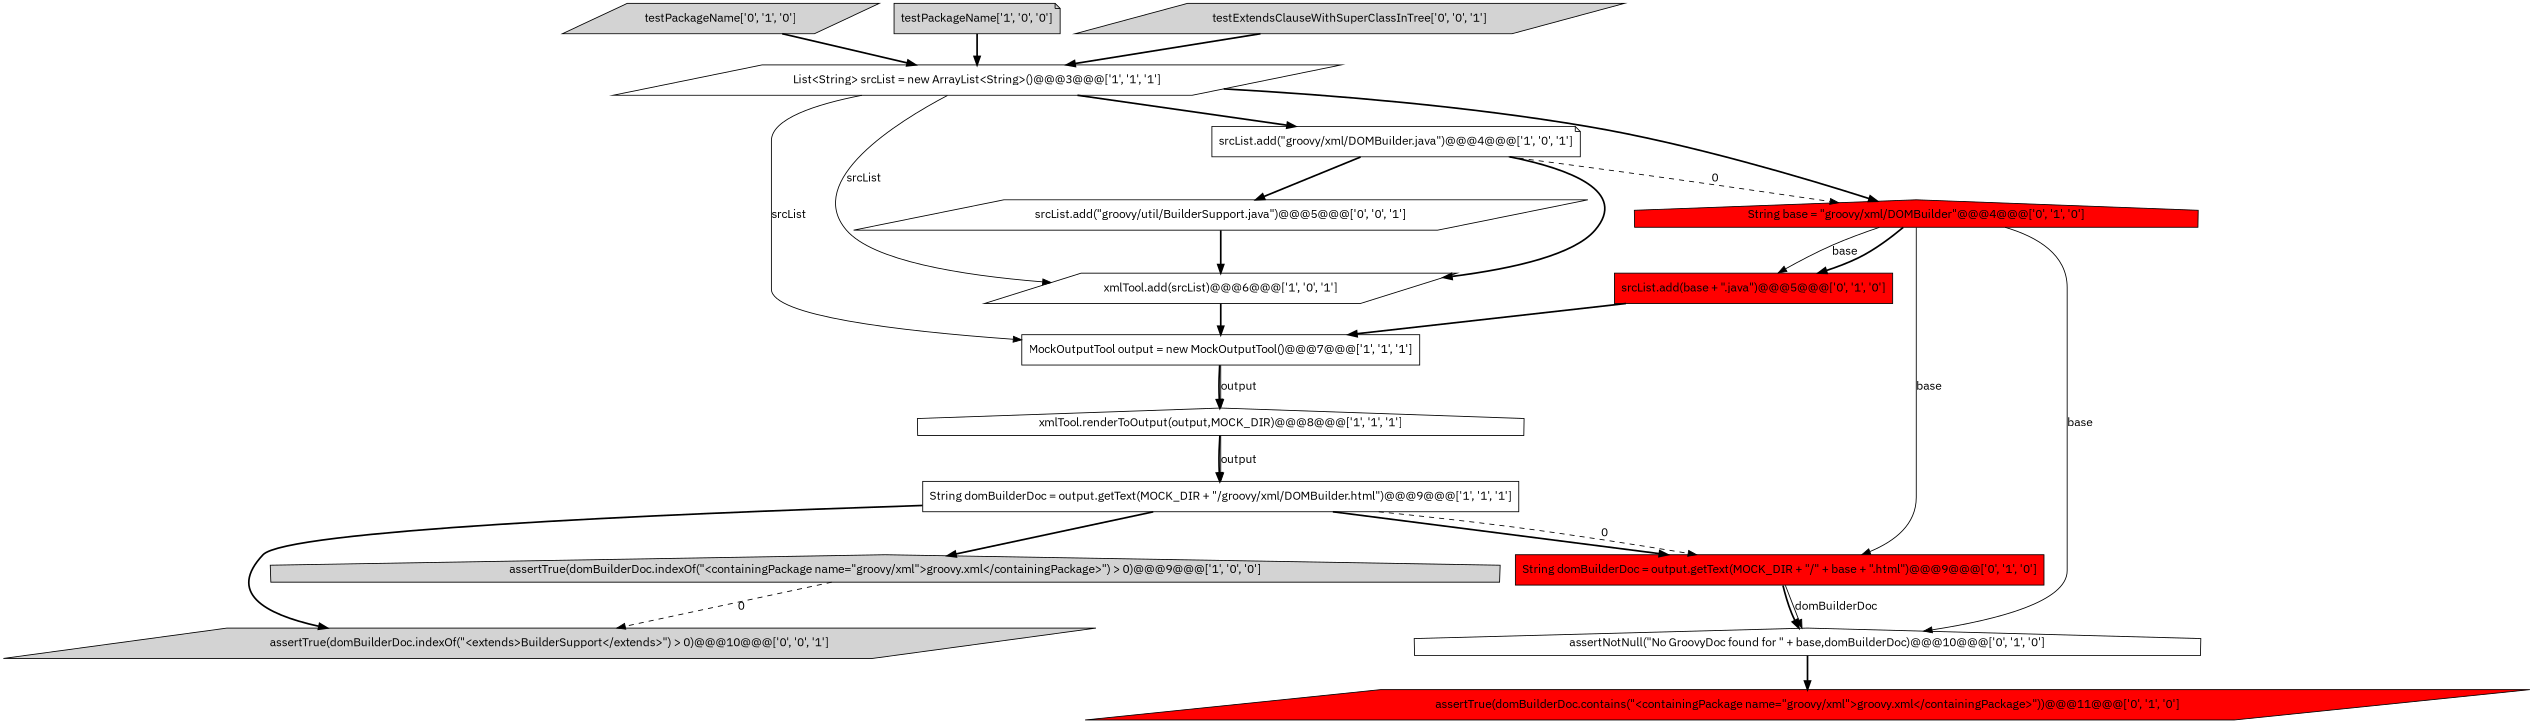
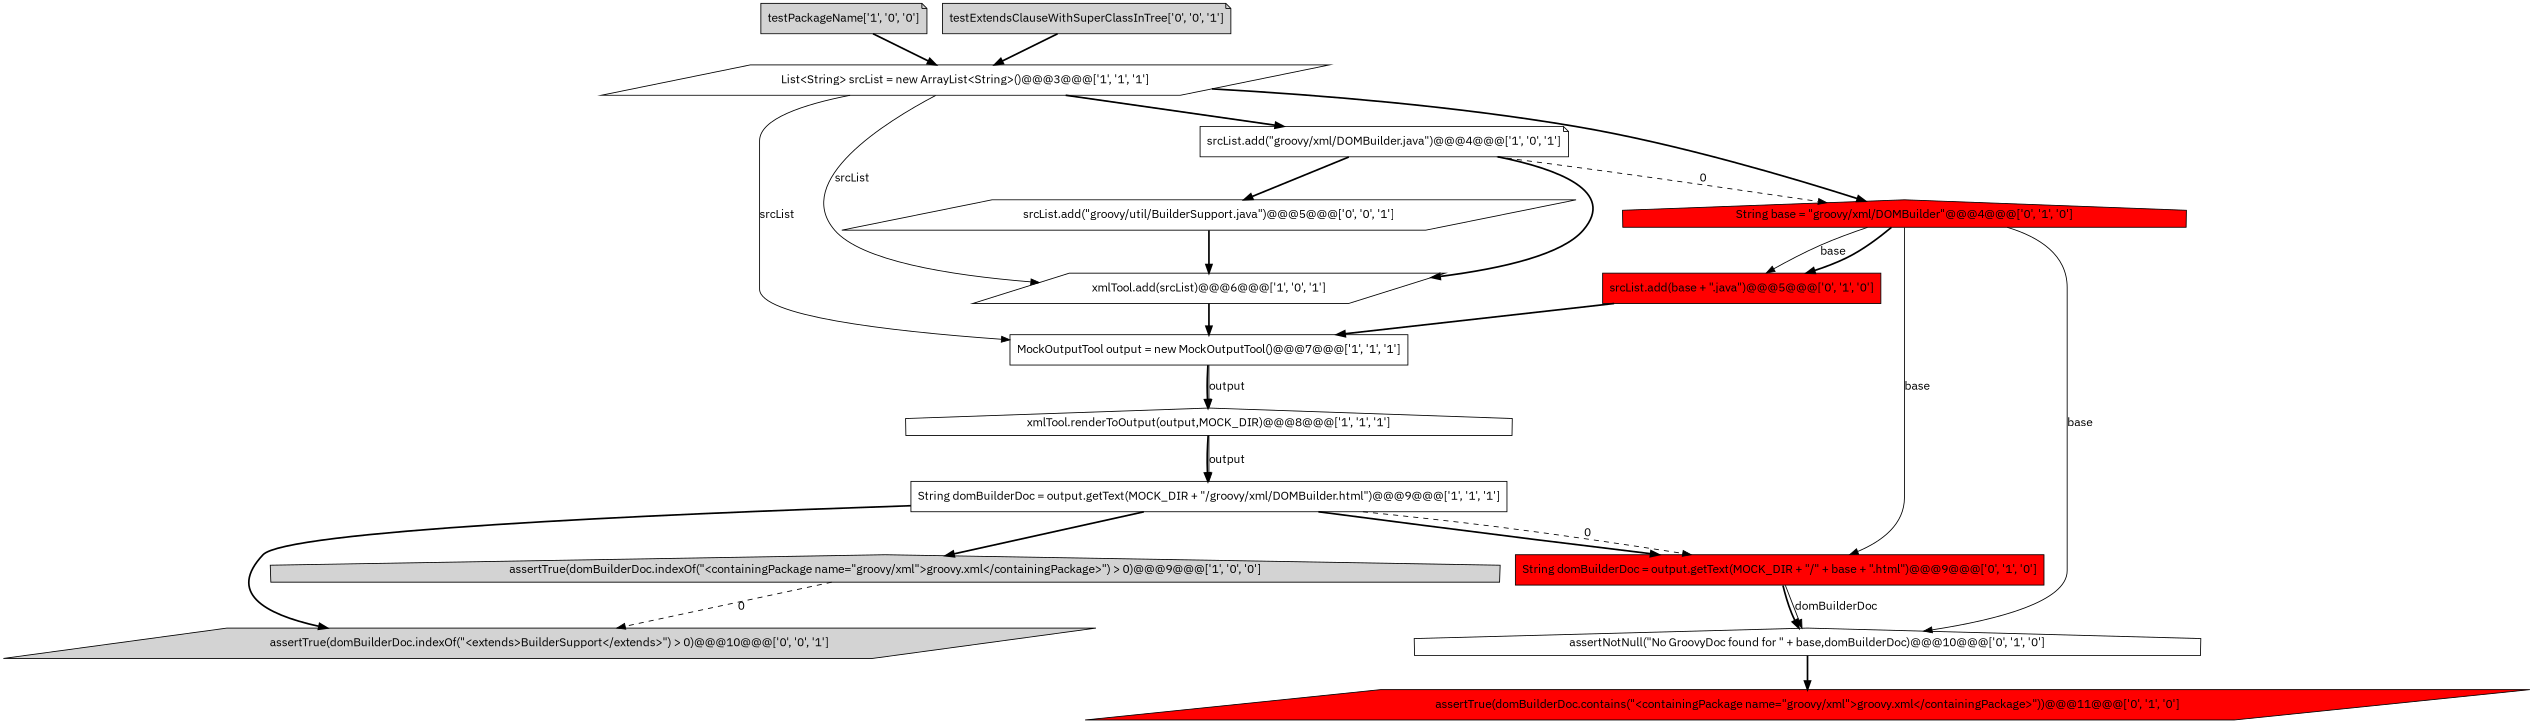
  digraph {
    fontname="IBM Plex Sans"
    node [fillcolor=white fontname="IBM Plex Sans" shape=parallelogram style=filled]
    edge [fontname="IBM Plex Sans" style=bold]
    n1 [fillcolor=red label="String domBuilderDoc = output.getText(MOCK_DIR + \"/\" + base + \".html\")@@@9@@@['0', '1', '0']" shape=box]
    n2 [label="assertNotNull(\"No GroovyDoc found for \" + base,domBuilderDoc)@@@10@@@['0', '1', '0']" shape=house]
    n3 [fillcolor=red label="assertTrue(domBuilderDoc.contains(\"<containingPackage name=\"groovy/xml\">groovy.xml</containingPackage>\"))@@@11@@@['0', '1', '0']"]
    n4 [fillcolor=red label="srcList.add(base + \".java\")@@@5@@@['0', '1', '0']" shape=box]
    n5 [label="MockOutputTool output = new MockOutputTool()@@@7@@@['1', '1', '1']" shape=box]
    n6 [label="xmlTool.renderToOutput(output,MOCK_DIR)@@@8@@@['1', '1', '1']" shape=house]
    n7 [label="String domBuilderDoc = output.getText(MOCK_DIR + \"/groovy/xml/DOMBuilder.html\")@@@9@@@['1', '1', '1']" shape=box]
    n8 [fillcolor=lightgray label="assertTrue(domBuilderDoc.indexOf(\"<containingPackage name=\"groovy/xml\">groovy.xml</containingPackage>\") > 0)@@@9@@@['1', '0', '0']" shape=house]
    n9 [fillcolor=lightgray label="assertTrue(domBuilderDoc.indexOf(\"<extends>BuilderSupport</extends>\") > 0)@@@10@@@['0', '0', '1']"]
-   n10 [fillcolor=lightgray label="testPackageName['0', '1', '0']"]
    n11 [label="List<String> srcList = new ArrayList<String>()@@@3@@@['1', '1', '1']"]
    n12 [label="xmlTool.add(srcList)@@@6@@@['1', '0', '1']"]
    n13 [label="srcList.add(\"groovy/xml/DOMBuilder.java\")@@@4@@@['1', '0', '1']" shape=note]
    n14 [fillcolor=red label="String base = \"groovy/xml/DOMBuilder\"@@@4@@@['0', '1', '0']" shape=house]
    n15 [label="srcList.add(\"groovy/util/BuilderSupport.java\")@@@5@@@['0', '0', '1']"]
    n16 [fillcolor=lightgray label="testPackageName['1', '0', '0']" shape=note]
-   n17 [fillcolor=lightgray label="testExtendsClauseWithSuperClassInTree['0', '0', '1']"]
+   n17 [fillcolor=lightgray label="testExtendsClauseWithSuperClassInTree['0', '0', '1']" shape=note]
    n1 -> n2 [label=domBuilderDoc style=solid]
    n1 -> n2
    n2 -> n3
    n4 -> n5
    n5 -> n6
    n5 -> n6 [label=output style=solid]
    n6 -> n7
    n6 -> n7 [label=output style=solid]
    n7 -> n1
    n7 -> n1 [label=0 style=dashed]
    n7 -> n8
    n7 -> n9
    n8 -> n9 [label=0 style=dashed]
-   n10 -> n11
    n11 -> n5 [label=srcList style=solid]
    n11 -> n12 [label=srcList style=solid]
    n11 -> n13
    n11 -> n14
    n12 -> n5
    n13 -> n12
    n13 -> n14 [label=0 style=dashed]
    n13 -> n15
    n14 -> n1 [label=base style=solid]
    n14 -> n2 [label=base style=solid]
    n14 -> n4 [label=base style=solid]
    n14 -> n4
    n15 -> n12
    n16 -> n11
    n17 -> n11
  }
